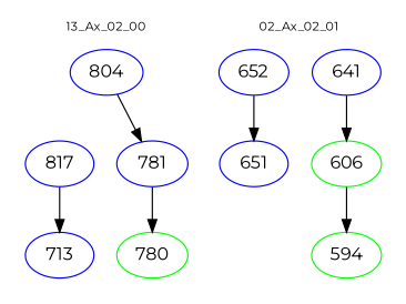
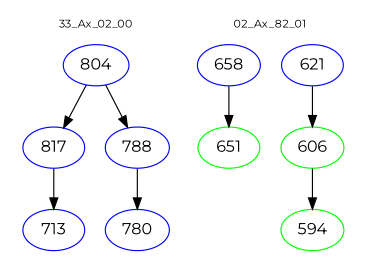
  digraph {
    fontname=Montserrat
    node [color=blue fontname=Montserrat]
    edge [color=black fontname=Montserrat]
    n1 [label=804]
    n2 [label=817]
-   n3 [label=781]
+   n3 [label=788]
    n4 [label=713]
-   n5 [color=green label=780]
-   n6 [label=641]
+   n5 [label=780]
+   n6 [label=621]
    n7 [color=green label=606]
-   n8 [label=652]
+   n8 [label=658]
    n9 [color=green label=594]
-   n10 [label=651]
+   n10 [color=green label=651]
    subgraph cluster_1 {
      color=white
      fontsize=10
-     label="13_Ax_02_00"
+     label="33_Ax_02_00"
      n1
      n2
      n3
      n4
      n5
    }
    subgraph cluster_2 {
      color=white
      fontsize=10
-     label="02_Ax_02_01"
+     label="02_Ax_82_01"
      n6
      n7
      n8
      n9
      n10
    }
+   n1 -> n2
    n1 -> n3
    n2 -> n4
    n3 -> n5
    n6 -> n7
    n7 -> n9
    n8 -> n10
  }
